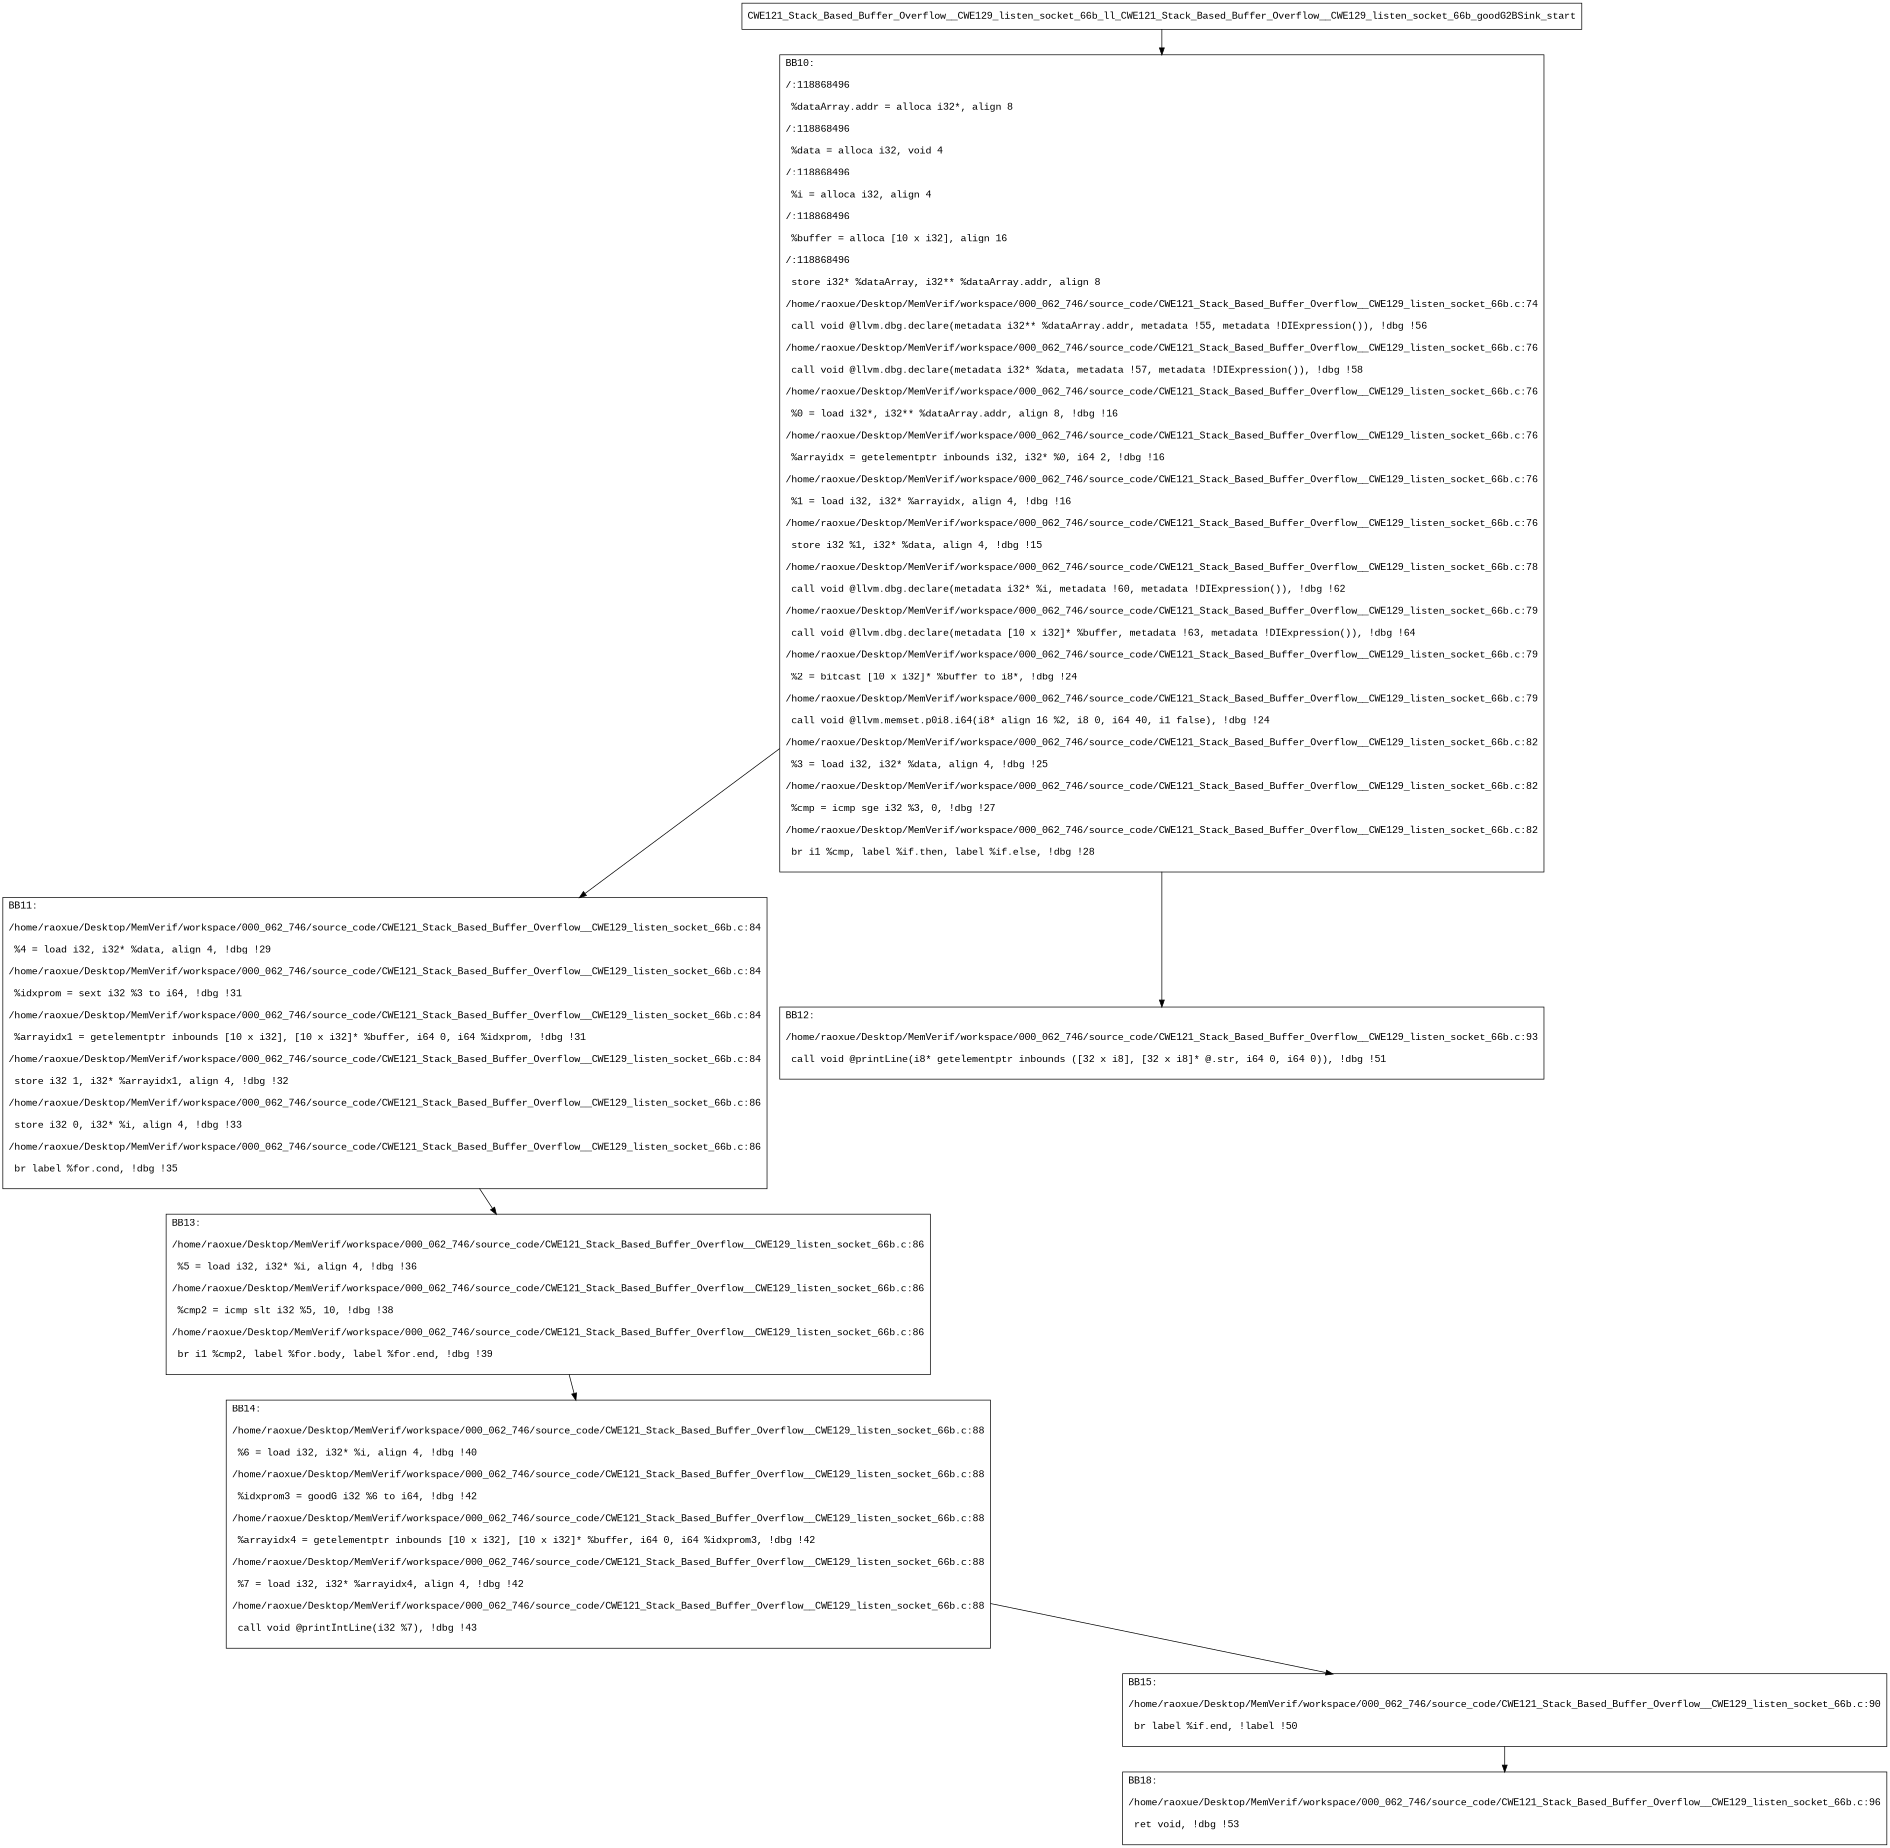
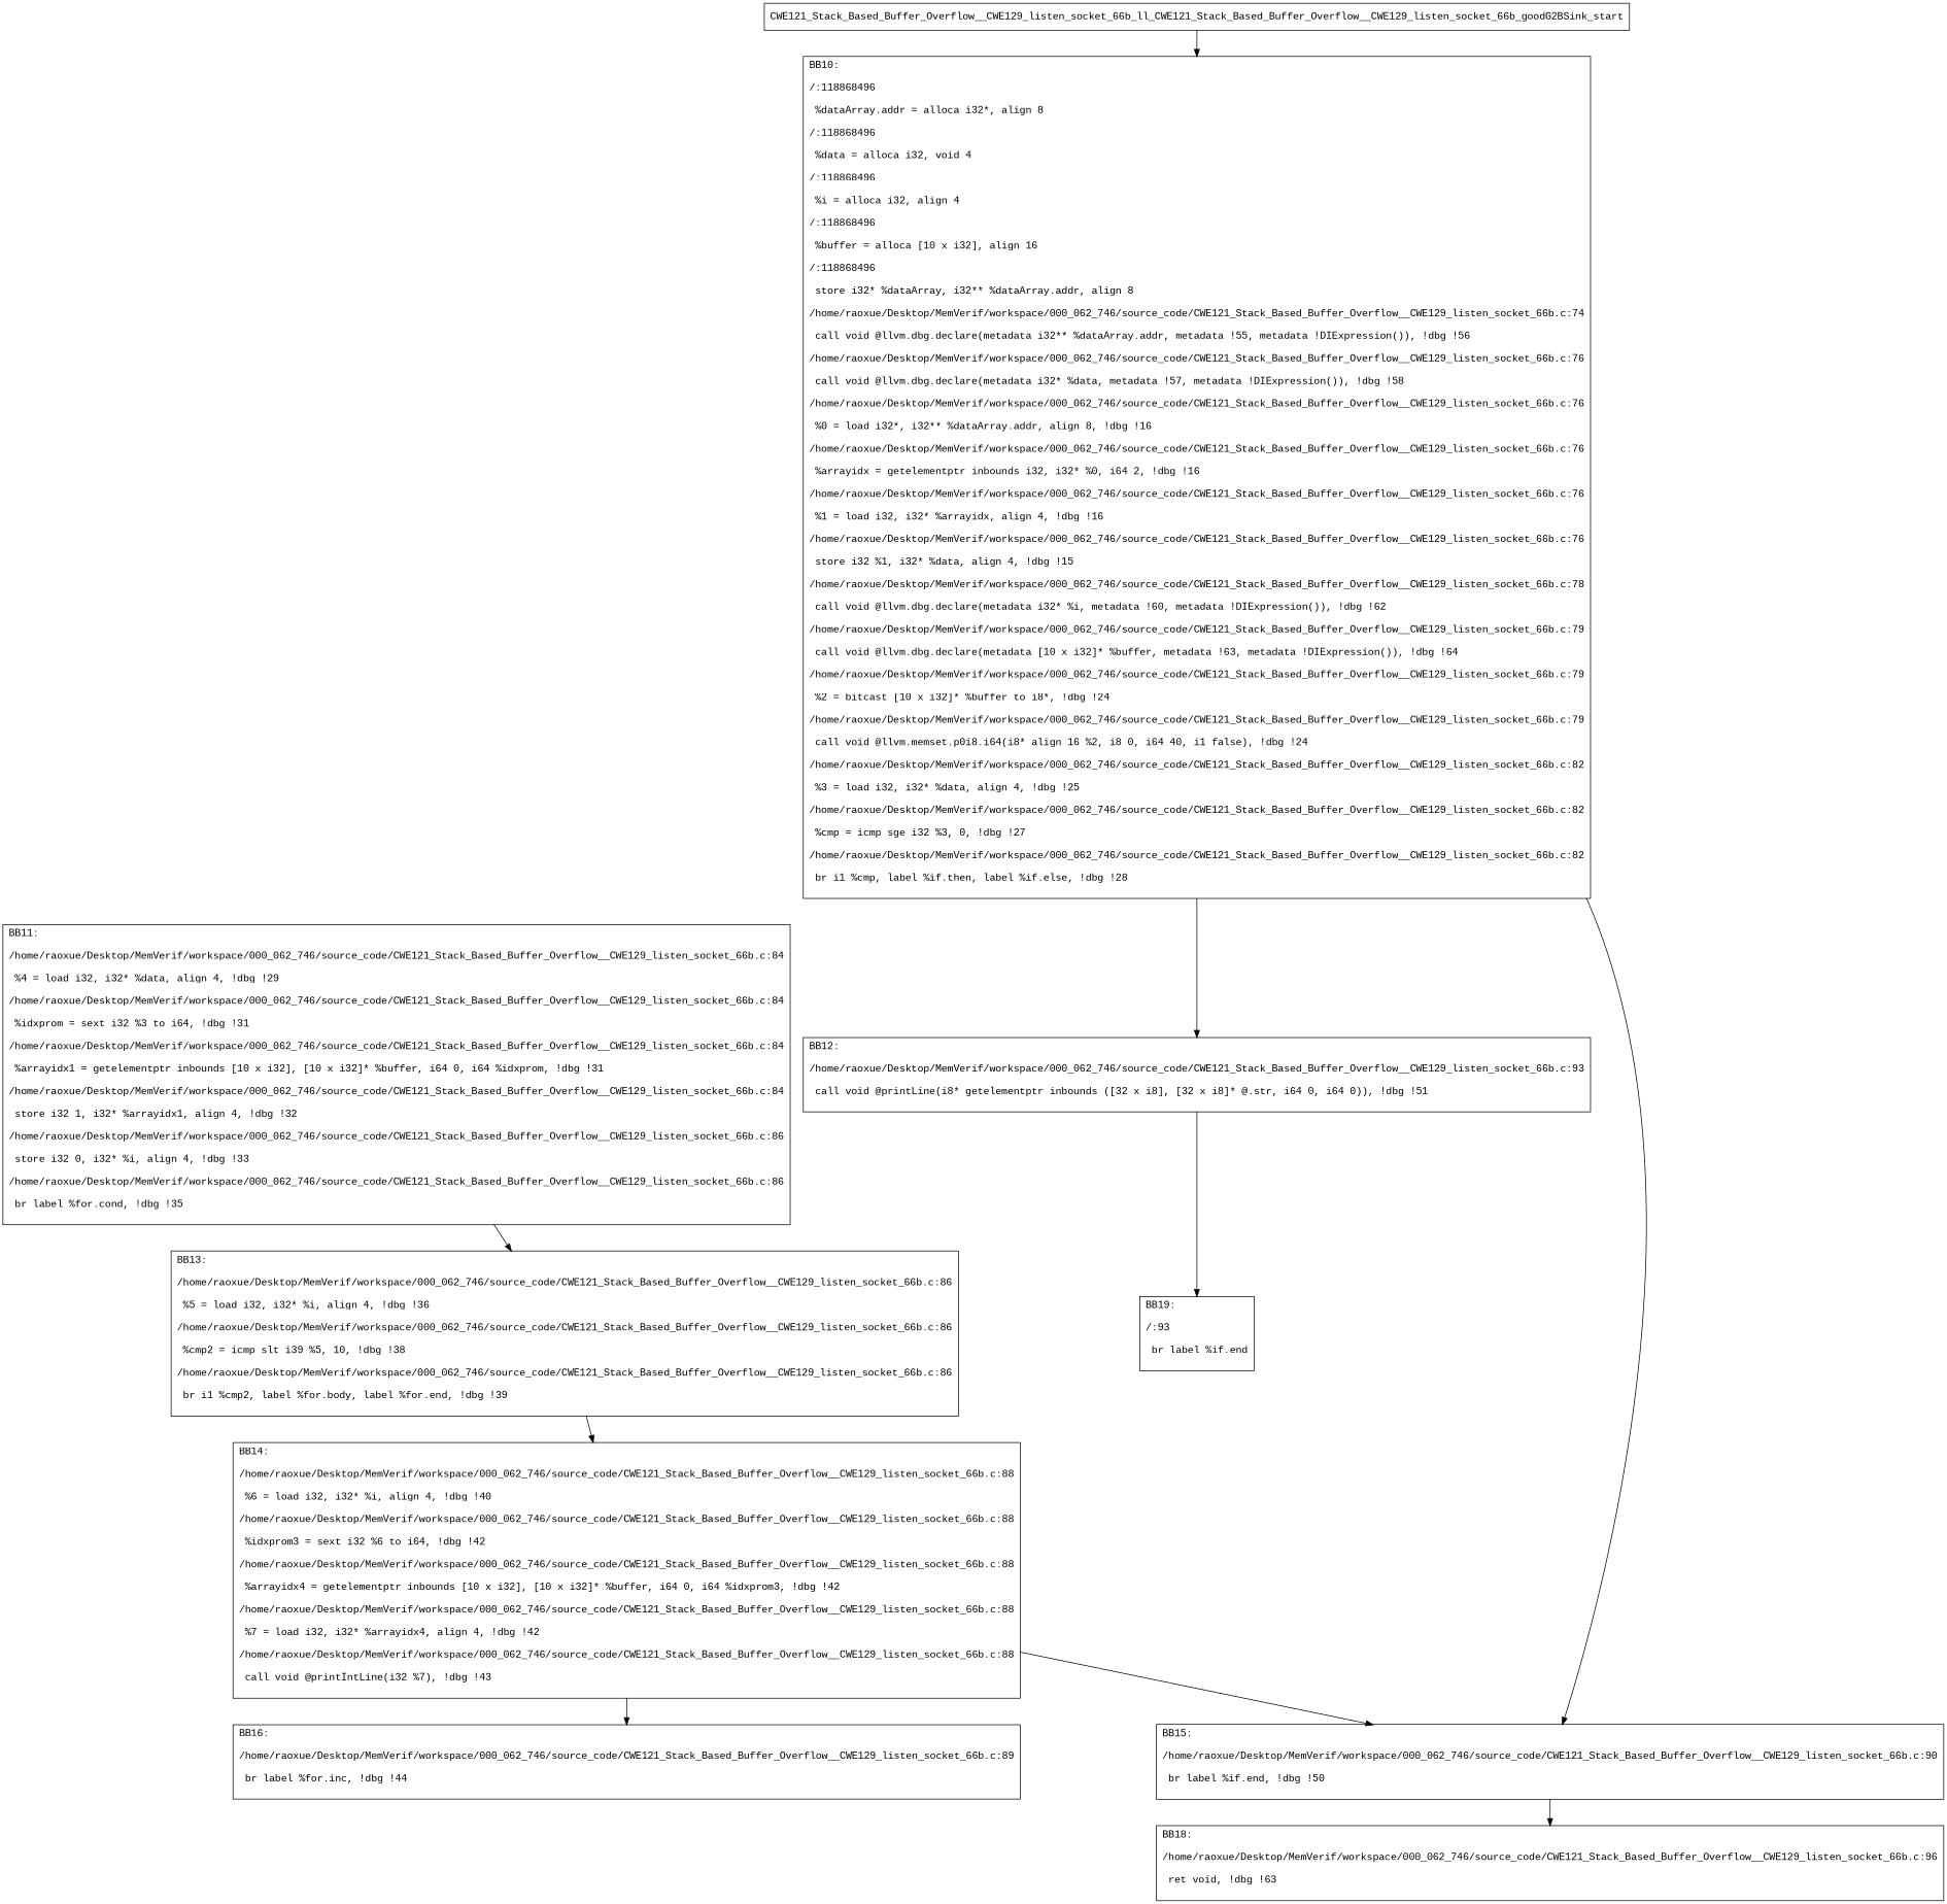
  digraph {
    fontname="Liberation Mono"
    node [fontname="Liberation Mono" shape=record]
    edge [fontname="Liberation Mono"]
    n1 [label="{CWE121_Stack_Based_Buffer_Overflow__CWE129_listen_socket_66b_ll_CWE121_Stack_Based_Buffer_Overflow__CWE129_listen_socket_66b_goodG2BSink_start}"]
    n2 [label="{BB10:\l\l/:118868496\l\n  %dataArray.addr = alloca i32*, align 8\l\n/:118868496\l\n  %data = alloca i32, void 4\l\n/:118868496\l\n  %i = alloca i32, align 4\l\n/:118868496\l\n  %buffer = alloca [10 x i32], align 16\l\n/:118868496\l\n  store i32* %dataArray, i32** %dataArray.addr, align 8\l\n/home/raoxue/Desktop/MemVerif/workspace/000_062_746/source_code/CWE121_Stack_Based_Buffer_Overflow__CWE129_listen_socket_66b.c:74\l\n  call void @llvm.dbg.declare(metadata i32** %dataArray.addr, metadata !55, metadata !DIExpression()), !dbg !56\l\n/home/raoxue/Desktop/MemVerif/workspace/000_062_746/source_code/CWE121_Stack_Based_Buffer_Overflow__CWE129_listen_socket_66b.c:76\l\n  call void @llvm.dbg.declare(metadata i32* %data, metadata !57, metadata !DIExpression()), !dbg !58\l\n/home/raoxue/Desktop/MemVerif/workspace/000_062_746/source_code/CWE121_Stack_Based_Buffer_Overflow__CWE129_listen_socket_66b.c:76\l\n  %0 = load i32*, i32** %dataArray.addr, align 8, !dbg !16\l\n/home/raoxue/Desktop/MemVerif/workspace/000_062_746/source_code/CWE121_Stack_Based_Buffer_Overflow__CWE129_listen_socket_66b.c:76\l\n  %arrayidx = getelementptr inbounds i32, i32* %0, i64 2, !dbg !16\l\n/home/raoxue/Desktop/MemVerif/workspace/000_062_746/source_code/CWE121_Stack_Based_Buffer_Overflow__CWE129_listen_socket_66b.c:76\l\n  %1 = load i32, i32* %arrayidx, align 4, !dbg !16\l\n/home/raoxue/Desktop/MemVerif/workspace/000_062_746/source_code/CWE121_Stack_Based_Buffer_Overflow__CWE129_listen_socket_66b.c:76\l\n  store i32 %1, i32* %data, align 4, !dbg !15\l\n/home/raoxue/Desktop/MemVerif/workspace/000_062_746/source_code/CWE121_Stack_Based_Buffer_Overflow__CWE129_listen_socket_66b.c:78\l\n  call void @llvm.dbg.declare(metadata i32* %i, metadata !60, metadata !DIExpression()), !dbg !62\l\n/home/raoxue/Desktop/MemVerif/workspace/000_062_746/source_code/CWE121_Stack_Based_Buffer_Overflow__CWE129_listen_socket_66b.c:79\l\n  call void @llvm.dbg.declare(metadata [10 x i32]* %buffer, metadata !63, metadata !DIExpression()), !dbg !64\l\n/home/raoxue/Desktop/MemVerif/workspace/000_062_746/source_code/CWE121_Stack_Based_Buffer_Overflow__CWE129_listen_socket_66b.c:79\l\n  %2 = bitcast [10 x i32]* %buffer to i8*, !dbg !24\l\n/home/raoxue/Desktop/MemVerif/workspace/000_062_746/source_code/CWE121_Stack_Based_Buffer_Overflow__CWE129_listen_socket_66b.c:79\l\n  call void @llvm.memset.p0i8.i64(i8* align 16 %2, i8 0, i64 40, i1 false), !dbg !24\l\n/home/raoxue/Desktop/MemVerif/workspace/000_062_746/source_code/CWE121_Stack_Based_Buffer_Overflow__CWE129_listen_socket_66b.c:82\l\n  %3 = load i32, i32* %data, align 4, !dbg !25\l\n/home/raoxue/Desktop/MemVerif/workspace/000_062_746/source_code/CWE121_Stack_Based_Buffer_Overflow__CWE129_listen_socket_66b.c:82\l\n  %cmp = icmp sge i32 %3, 0, !dbg !27\l\n/home/raoxue/Desktop/MemVerif/workspace/000_062_746/source_code/CWE121_Stack_Based_Buffer_Overflow__CWE129_listen_socket_66b.c:82\l\n  br i1 %cmp, label %if.then, label %if.else, !dbg !28\l\n}"]
    n3 [label="{BB11:\l\l/home/raoxue/Desktop/MemVerif/workspace/000_062_746/source_code/CWE121_Stack_Based_Buffer_Overflow__CWE129_listen_socket_66b.c:84\l\n  %4 = load i32, i32* %data, align 4, !dbg !29\l\n/home/raoxue/Desktop/MemVerif/workspace/000_062_746/source_code/CWE121_Stack_Based_Buffer_Overflow__CWE129_listen_socket_66b.c:84\l\n  %idxprom = sext i32 %3 to i64, !dbg !31\l\n/home/raoxue/Desktop/MemVerif/workspace/000_062_746/source_code/CWE121_Stack_Based_Buffer_Overflow__CWE129_listen_socket_66b.c:84\l\n  %arrayidx1 = getelementptr inbounds [10 x i32], [10 x i32]* %buffer, i64 0, i64 %idxprom, !dbg !31\l\n/home/raoxue/Desktop/MemVerif/workspace/000_062_746/source_code/CWE121_Stack_Based_Buffer_Overflow__CWE129_listen_socket_66b.c:84\l\n  store i32 1, i32* %arrayidx1, align 4, !dbg !32\l\n/home/raoxue/Desktop/MemVerif/workspace/000_062_746/source_code/CWE121_Stack_Based_Buffer_Overflow__CWE129_listen_socket_66b.c:86\l\n  store i32 0, i32* %i, align 4, !dbg !33\l\n/home/raoxue/Desktop/MemVerif/workspace/000_062_746/source_code/CWE121_Stack_Based_Buffer_Overflow__CWE129_listen_socket_66b.c:86\l\n  br label %for.cond, !dbg !35\l\n}"]
    n4 [label="{BB12:\l\l/home/raoxue/Desktop/MemVerif/workspace/000_062_746/source_code/CWE121_Stack_Based_Buffer_Overflow__CWE129_listen_socket_66b.c:93\l\n  call void @printLine(i8* getelementptr inbounds ([32 x i8], [32 x i8]* @.str, i64 0, i64 0)), !dbg !51\l\n}"]
-   n5 [label="{BB13:\l\l/home/raoxue/Desktop/MemVerif/workspace/000_062_746/source_code/CWE121_Stack_Based_Buffer_Overflow__CWE129_listen_socket_66b.c:86\l\n  %5 = load i32, i32* %i, align 4, !dbg !36\l\n/home/raoxue/Desktop/MemVerif/workspace/000_062_746/source_code/CWE121_Stack_Based_Buffer_Overflow__CWE129_listen_socket_66b.c:86\l\n  %cmp2 = icmp slt i32 %5, 10, !dbg !38\l\n/home/raoxue/Desktop/MemVerif/workspace/000_062_746/source_code/CWE121_Stack_Based_Buffer_Overflow__CWE129_listen_socket_66b.c:86\l\n  br i1 %cmp2, label %for.body, label %for.end, !dbg !39\l\n}"]
-   n7 [label="{BB14:\l\l/home/raoxue/Desktop/MemVerif/workspace/000_062_746/source_code/CWE121_Stack_Based_Buffer_Overflow__CWE129_listen_socket_66b.c:88\l\n  %6 = load i32, i32* %i, align 4, !dbg !40\l\n/home/raoxue/Desktop/MemVerif/workspace/000_062_746/source_code/CWE121_Stack_Based_Buffer_Overflow__CWE129_listen_socket_66b.c:88\l\n  %idxprom3 = goodG i32 %6 to i64, !dbg !42\l\n/home/raoxue/Desktop/MemVerif/workspace/000_062_746/source_code/CWE121_Stack_Based_Buffer_Overflow__CWE129_listen_socket_66b.c:88\l\n  %arrayidx4 = getelementptr inbounds [10 x i32], [10 x i32]* %buffer, i64 0, i64 %idxprom3, !dbg !42\l\n/home/raoxue/Desktop/MemVerif/workspace/000_062_746/source_code/CWE121_Stack_Based_Buffer_Overflow__CWE129_listen_socket_66b.c:88\l\n  %7 = load i32, i32* %arrayidx4, align 4, !dbg !42\l\n/home/raoxue/Desktop/MemVerif/workspace/000_062_746/source_code/CWE121_Stack_Based_Buffer_Overflow__CWE129_listen_socket_66b.c:88\l\n  call void @printIntLine(i32 %7), !dbg !43\l\n}"]
-   n8 [label="{BB15:\l\l/home/raoxue/Desktop/MemVerif/workspace/000_062_746/source_code/CWE121_Stack_Based_Buffer_Overflow__CWE129_listen_socket_66b.c:90\l\n  br label %if.end, !label !50\l\n}"]
-   n10 [label="{BB18:\l\l/home/raoxue/Desktop/MemVerif/workspace/000_062_746/source_code/CWE121_Stack_Based_Buffer_Overflow__CWE129_listen_socket_66b.c:96\l\n  ret void, !dbg !53\l\n}"]
+   n5 [label="{BB13:\l\l/home/raoxue/Desktop/MemVerif/workspace/000_062_746/source_code/CWE121_Stack_Based_Buffer_Overflow__CWE129_listen_socket_66b.c:86\l\n  %5 = load i32, i32* %i, align 4, !dbg !36\l\n/home/raoxue/Desktop/MemVerif/workspace/000_062_746/source_code/CWE121_Stack_Based_Buffer_Overflow__CWE129_listen_socket_66b.c:86\l\n  %cmp2 = icmp slt i39 %5, 10, !dbg !38\l\n/home/raoxue/Desktop/MemVerif/workspace/000_062_746/source_code/CWE121_Stack_Based_Buffer_Overflow__CWE129_listen_socket_66b.c:86\l\n  br i1 %cmp2, label %for.body, label %for.end, !dbg !39\l\n}"]
+   n6 [label="{BB19:\l\l/:93\l\n  br label %if.end\l\n}"]
+   n7 [label="{BB14:\l\l/home/raoxue/Desktop/MemVerif/workspace/000_062_746/source_code/CWE121_Stack_Based_Buffer_Overflow__CWE129_listen_socket_66b.c:88\l\n  %6 = load i32, i32* %i, align 4, !dbg !40\l\n/home/raoxue/Desktop/MemVerif/workspace/000_062_746/source_code/CWE121_Stack_Based_Buffer_Overflow__CWE129_listen_socket_66b.c:88\l\n  %idxprom3 = sext i32 %6 to i64, !dbg !42\l\n/home/raoxue/Desktop/MemVerif/workspace/000_062_746/source_code/CWE121_Stack_Based_Buffer_Overflow__CWE129_listen_socket_66b.c:88\l\n  %arrayidx4 = getelementptr inbounds [10 x i32], [10 x i32]* %buffer, i64 0, i64 %idxprom3, !dbg !42\l\n/home/raoxue/Desktop/MemVerif/workspace/000_062_746/source_code/CWE121_Stack_Based_Buffer_Overflow__CWE129_listen_socket_66b.c:88\l\n  %7 = load i32, i32* %arrayidx4, align 4, !dbg !42\l\n/home/raoxue/Desktop/MemVerif/workspace/000_062_746/source_code/CWE121_Stack_Based_Buffer_Overflow__CWE129_listen_socket_66b.c:88\l\n  call void @printIntLine(i32 %7), !dbg !43\l\n}"]
+   n8 [label="{BB15:\l\l/home/raoxue/Desktop/MemVerif/workspace/000_062_746/source_code/CWE121_Stack_Based_Buffer_Overflow__CWE129_listen_socket_66b.c:90\l\n  br label %if.end, !dbg !50\l\n}"]
+   n9 [label="{BB16:\l\l/home/raoxue/Desktop/MemVerif/workspace/000_062_746/source_code/CWE121_Stack_Based_Buffer_Overflow__CWE129_listen_socket_66b.c:89\l\n  br label %for.inc, !dbg !44\l\n}"]
+   n10 [label="{BB18:\l\l/home/raoxue/Desktop/MemVerif/workspace/000_062_746/source_code/CWE121_Stack_Based_Buffer_Overflow__CWE129_listen_socket_66b.c:96\l\n  ret void, !dbg !63\l\n}"]
    n1 -> n2
-   n2 -> n3
+   n2 -> n8
    n2 -> n4
    n3 -> n5
+   n4 -> n6
    n5 -> n7
    n7 -> n8
+   n7 -> n9
    n8 -> n10
  }
